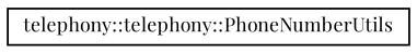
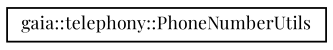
  digraph {
    rankdir=LR
    fontname="Playfair Display"
-   n1 [color=black fillcolor=white fontname="Playfair Display" fontsize=10 height=0.2 label="telephony::telephony::PhoneNumberUtils" shape=record style=filled width=0.4]
+   n1 [color=black fillcolor=white fontname="Playfair Display" fontsize=10 height=0.2 label="gaia::telephony::PhoneNumberUtils" shape=record style=filled width=0.4]
  }
